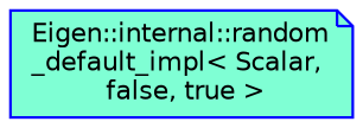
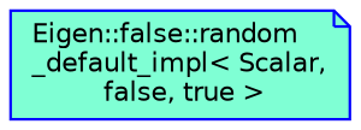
  digraph {
    rankdir=TB
-   n1 [color=blue fillcolor=aquamarine fontname=Helvetica fontsize=10 height=0.2 label="Eigen::internal::random\l_default_impl\< Scalar,\l false, true \>" shape=note style=filled width=0.4]
+   n1 [color=blue fillcolor=aquamarine fontname=Helvetica fontsize=10 height=0.2 label="Eigen::false::random\l_default_impl\< Scalar,\l false, true \>" shape=note style=filled width=0.4]
  }
